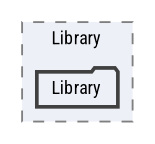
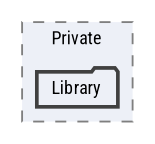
  digraph {
    compound=true
    fontname="Roboto Condensed"
    n1 [color=grey25 fillcolor="#edf0f7" fontname="Roboto Condensed" fontsize=10 height=0.2 label=Library shape=folder style="filled,bold" width=0.4]
    subgraph cluster_1 {
      bgcolor="#edf0f7"
      fontsize=10
-     label=Library
+     label=Private
      pencolor=grey50
      style="filled,dashed"
      n1
    }
  }
